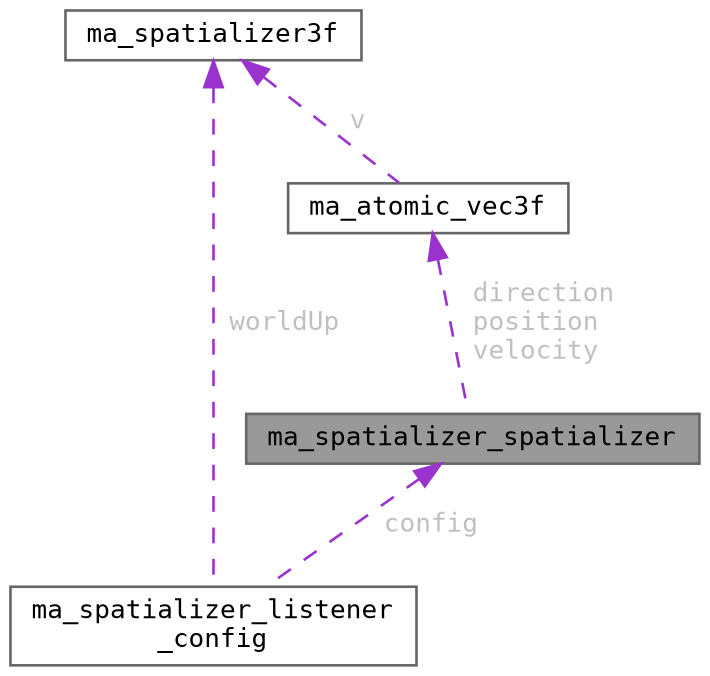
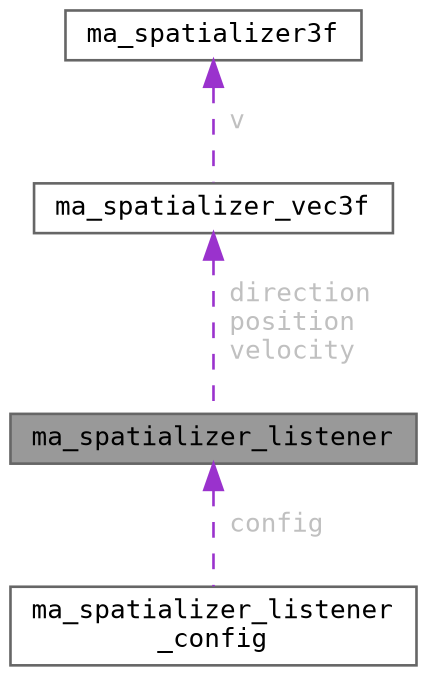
  digraph {
    fontname="DejaVu Sans Mono"
    node [color=gray40 fillcolor=white fontname="DejaVu Sans Mono" fontsize=10 shape=box style=filled]
    edge [color=darkorchid3 dir=back fontcolor=grey fontname="DejaVu Sans Mono" fontsize=10 labelfontname=Helvetica labelfontsize=10 style=dashed]
-   n1 [fillcolor=grey60 fontcolor=black height=0.2 label=ma_spatializer_spatializer width=0.4]
+   n1 [fillcolor=grey60 fontcolor=black height=0.2 label=ma_spatializer_listener width=0.4]
    n2 [height=0.2 label="ma_spatializer_listener\l_config" width=0.4]
    n3 [height=0.2 label=ma_spatializer3f width=0.4]
-   n4 [height=0.2 label=ma_atomic_vec3f width=0.4]
+   n4 [height=0.2 label=ma_spatializer_vec3f width=0.4]
    n1 -> n2 [label=" config"]
-   n3 -> n2 [label=" worldUp"]
    n3 -> n4 [label=" v"]
    n4 -> n1 [label=" direction\nposition\nvelocity"]
  }
